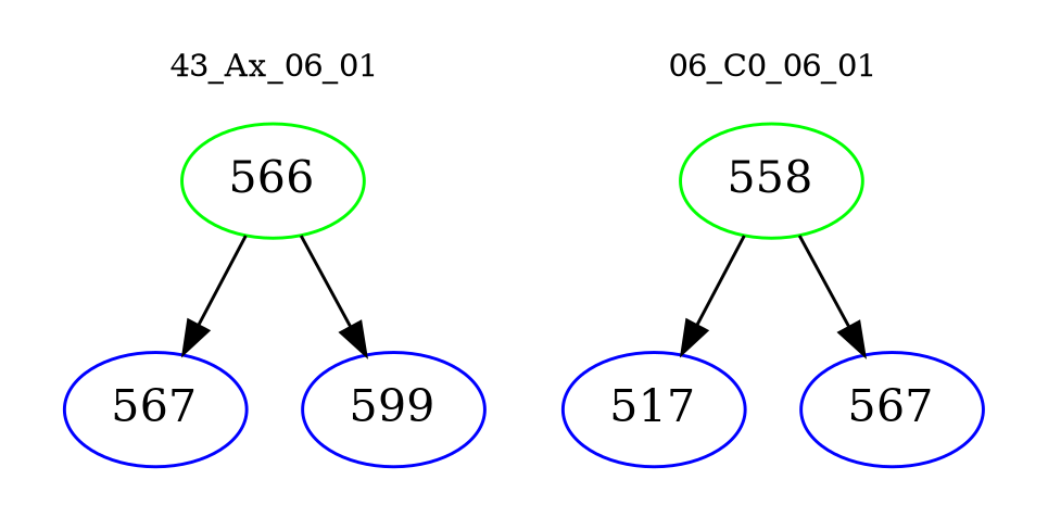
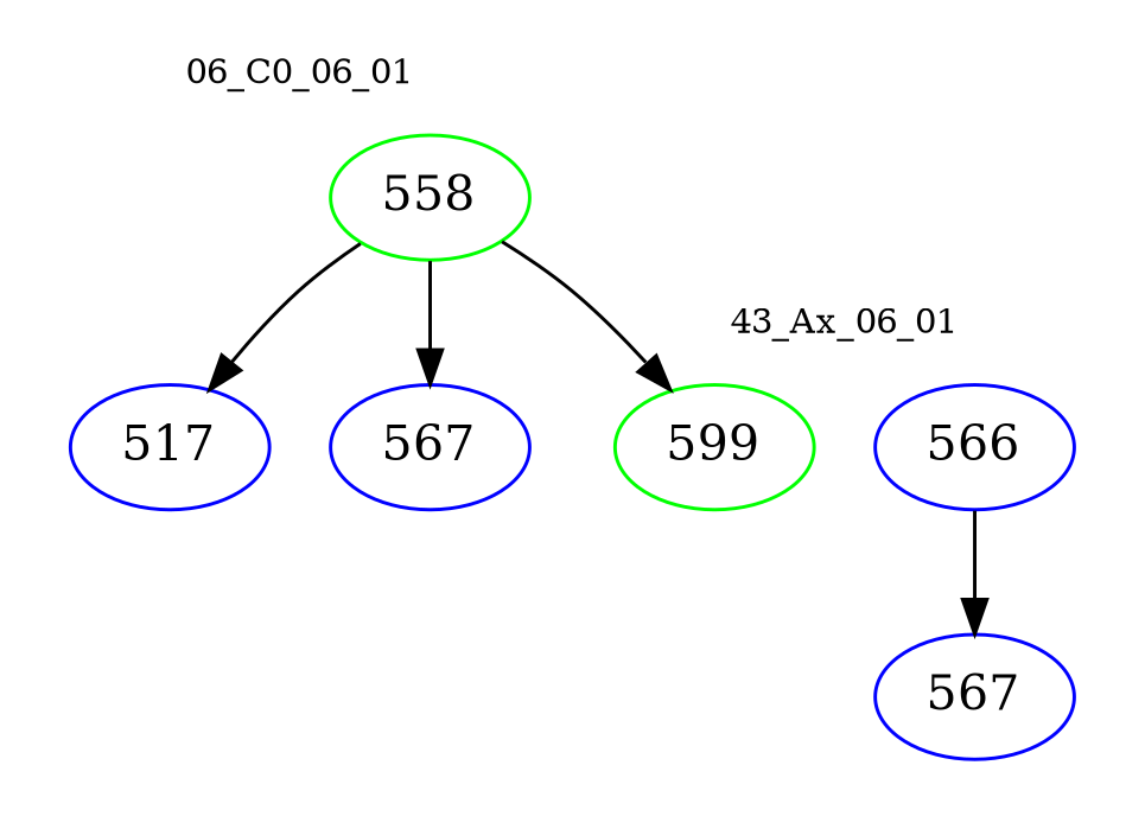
  digraph {
    node [color=blue]
    edge [color=black]
-   n1 [color=green label=566]
+   n1 [label=566]
    n2 [label=567]
-   n3 [label=599]
+   n3 [color=green label=599]
    n4 [color=green label=558]
    n5 [label=517]
    n6 [label=567]
    subgraph cluster_1 {
      color=white
      fontsize=10
      label="43_Ax_06_01"
      n1
      n2
      n3
    }
    subgraph cluster_2 {
      color=white
      fontsize=10
      label="06_C0_06_01"
      n4
      n5
      n6
    }
    n1 -> n2
-   n1 -> n3
+   n4 -> n3
    n4 -> n5
    n4 -> n6
  }
